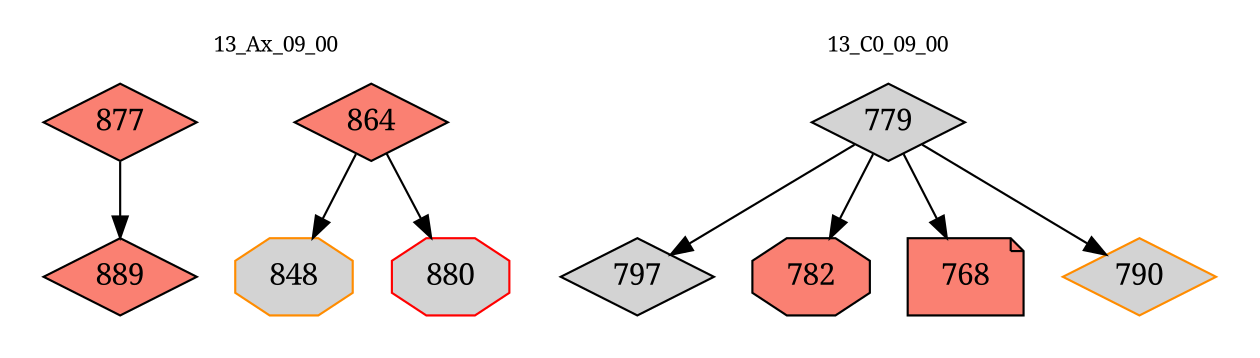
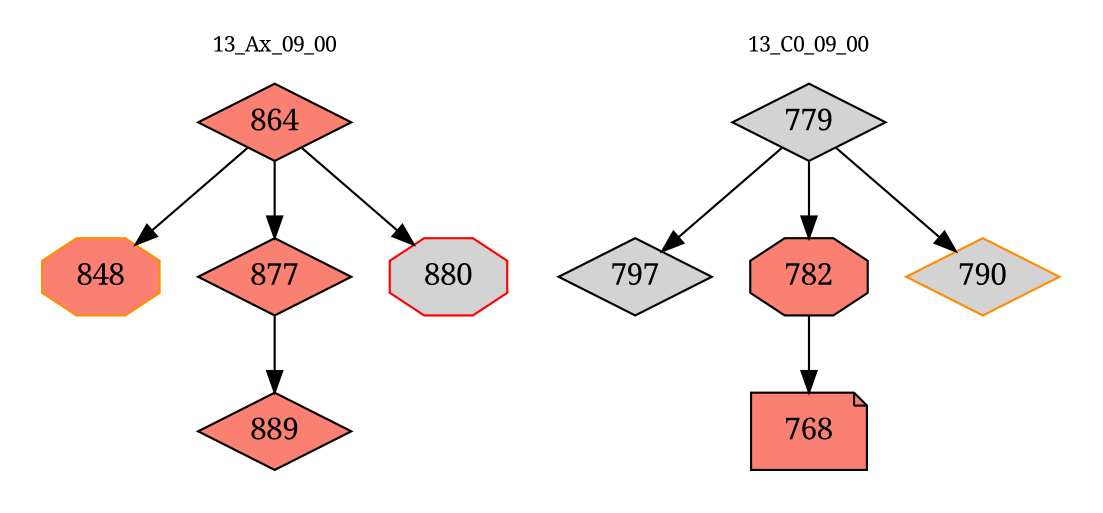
  digraph {
    fontname="Noto Serif"
    node [color=black fillcolor=salmon fontname="Noto Serif" shape=diamond style=filled]
    edge [color=black fontname="Noto Serif"]
    n1 [label=864]
-   n2 [color=darkorange fillcolor=lightgrey label=848 shape=octagon]
+   n2 [color=darkorange label=848 shape=octagon]
    n3 [label=877]
    n4 [color=red fillcolor=lightgrey label=880 shape=octagon]
    n5 [label=889]
    n6 [fillcolor=lightgrey label=779]
    n7 [fillcolor=lightgrey label=797]
    n8 [label=782 shape=octagon]
    n9 [label=768 shape=note]
    n10 [color=darkorange fillcolor=lightgrey label=790]
    subgraph cluster_1 {
      color=white
      fontsize=10
      label="13_Ax_09_00"
      n1
      n2
      n3
      n4
      n5
    }
    subgraph cluster_2 {
      color=white
      fontsize=10
      label="13_C0_09_00"
      n6
      n7
      n8
      n9
      n10
    }
    n1 -> n2
+   n1 -> n3
    n1 -> n4
    n3 -> n5
    n6 -> n7
    n6 -> n8
-   n6 -> n9
+   n8 -> n9
    n6 -> n10
  }
